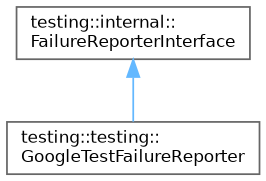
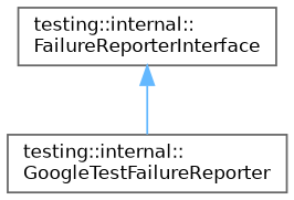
  digraph {
    rankdir=TB
    node [color=grey40 fillcolor=white fontname=Helvetica fontsize=10 shape=box style=filled]
    n1 [height=0.2 label="testing::internal::\lFailureReporterInterface" width=0.4]
-   n2 [height=0.2 label="testing::testing::\lGoogleTestFailureReporter" width=0.4]
+   n2 [height=0.2 label="testing::internal::\lGoogleTestFailureReporter" width=0.4]
    n1 -> n2 [color=steelblue1 dir=back fontname=Helvetica fontsize=10 labelfontname=Helvetica labelfontsize=10 style=solid]
  }
